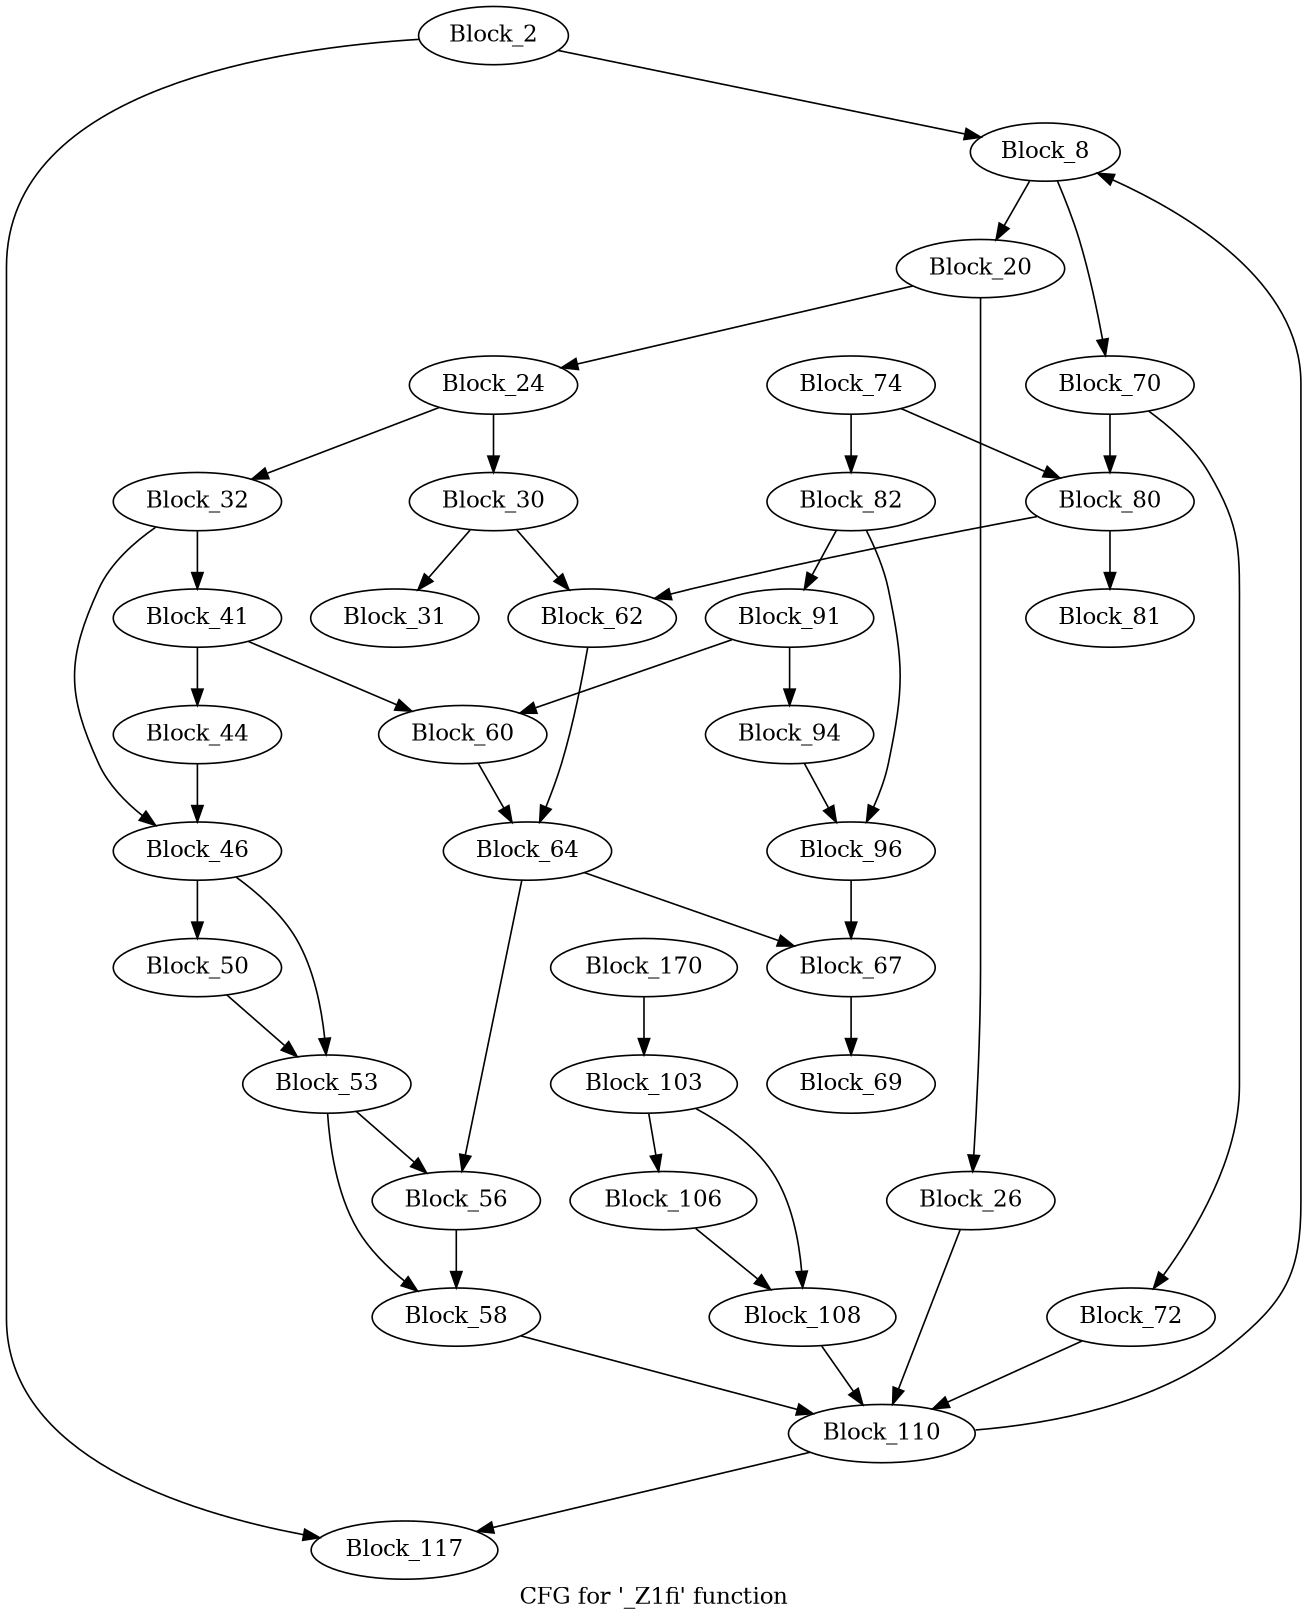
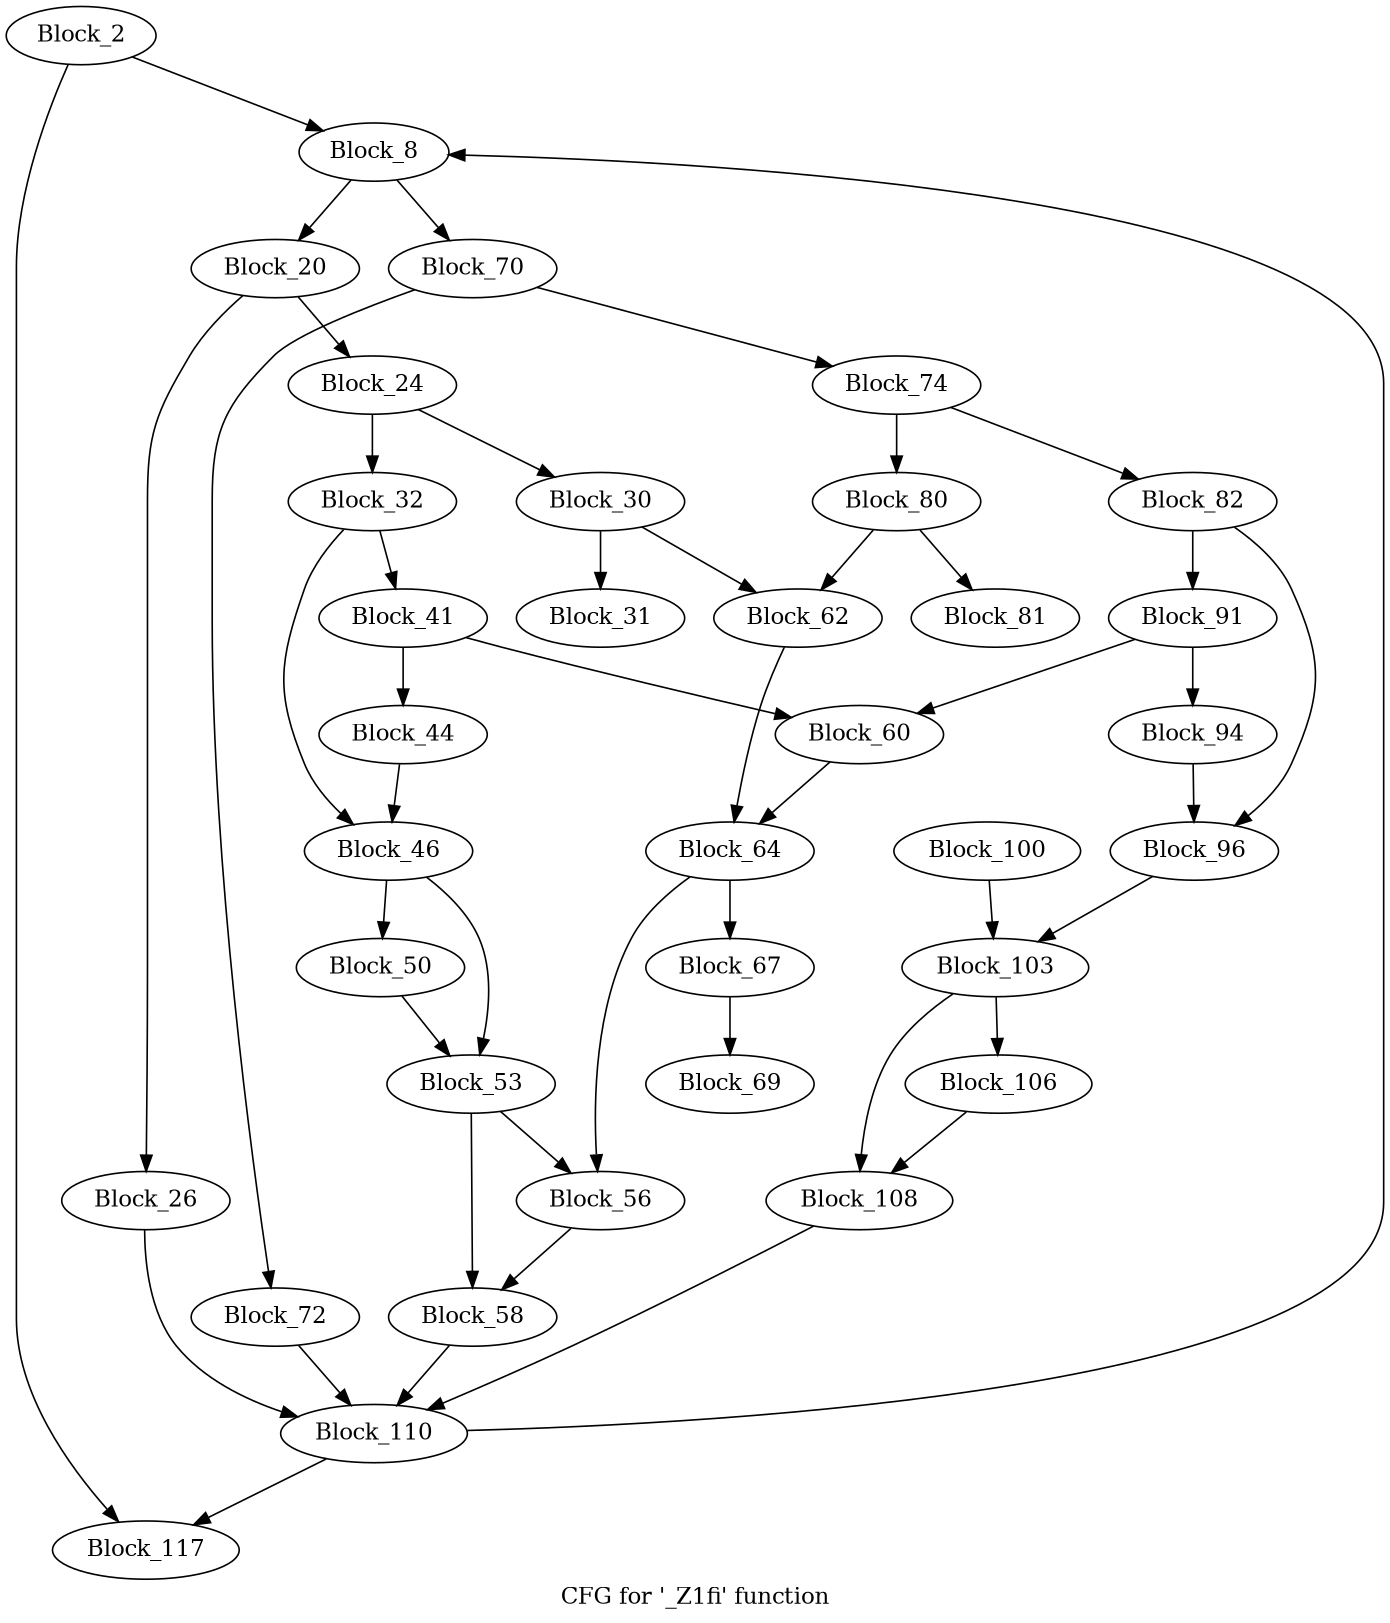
  digraph {
    label="CFG for '_Z1fi' function"
    n1 [label=Block_2]
    n2 [label=Block_117]
    n3 [label=Block_8]
    n4 [label=Block_20]
    n5 [label=Block_70]
    n6 [label=Block_24]
    n7 [label=Block_26]
    n8 [label=Block_74]
    n9 [label=Block_72]
    n10 [label=Block_30]
    n11 [label=Block_32]
    n12 [label=Block_110]
    n13 [label=Block_80]
    n14 [label=Block_82]
    n15 [label=Block_31]
    n16 [label=Block_62]
    n17 [label=Block_46]
    n18 [label=Block_41]
    n19 [label=Block_64]
    n20 [label=Block_50]
    n21 [label=Block_53]
    n22 [label=Block_44]
    n23 [label=Block_60]
    n24 [label=Block_56]
    n25 [label=Block_67]
    n26 [label=Block_58]
    n27 [label=Block_69]
    n28 [label=Block_81]
    n29 [label=Block_96]
    n30 [label=Block_91]
    n31 [label=Block_103]
    n32 [label=Block_94]
-   n33 [label=Block_170]
+   n33 [label=Block_100]
    n34 [label=Block_108]
    n35 [label=Block_106]
    n1 -> n2 [tailport=s0]
    n1 -> n3 [tailport=s1]
    n3 -> n4 [tailport=s0]
    n3 -> n5 [tailport=s1]
    n4 -> n6 [tailport=s0]
    n4 -> n7 [tailport=s1]
-   n5 -> n13 [tailport=s0]
+   n5 -> n8 [tailport=s0]
    n5 -> n9 [tailport=s1]
    n6 -> n10 [tailport=s0]
    n6 -> n11 [tailport=s1]
    n7 -> n12
    n8 -> n13 [tailport=s0]
    n8 -> n14 [tailport=s1]
    n9 -> n12
    n10 -> n15
    n10 -> n16
    n11 -> n17 [tailport=s0]
    n11 -> n18 [tailport=s1]
    n12 -> n2 [tailport=s0]
    n12 -> n3 [tailport=s1]
    n13 -> n16
    n13 -> n28
    n14 -> n29 [tailport=s0]
    n14 -> n30 [tailport=s1]
    n16 -> n19
    n17 -> n20 [tailport=s0]
    n17 -> n21 [tailport=s1]
    n18 -> n22
    n18 -> n23
    n19 -> n24 [tailport=s0]
    n19 -> n25 [tailport=s1]
    n20 -> n21
    n21 -> n24 [tailport=s1]
    n21 -> n26 [tailport=s0]
    n22 -> n17
    n23 -> n19
    n24 -> n26
    n25 -> n27
    n26 -> n12
-   n29 -> n25 [tailport=s1]
+   n29 -> n31 [tailport=s1]
    n30 -> n23
    n30 -> n32
    n31 -> n34 [tailport=s0]
    n31 -> n35 [tailport=s1]
    n32 -> n29
    n33 -> n31
    n34 -> n12
    n35 -> n34
  }
